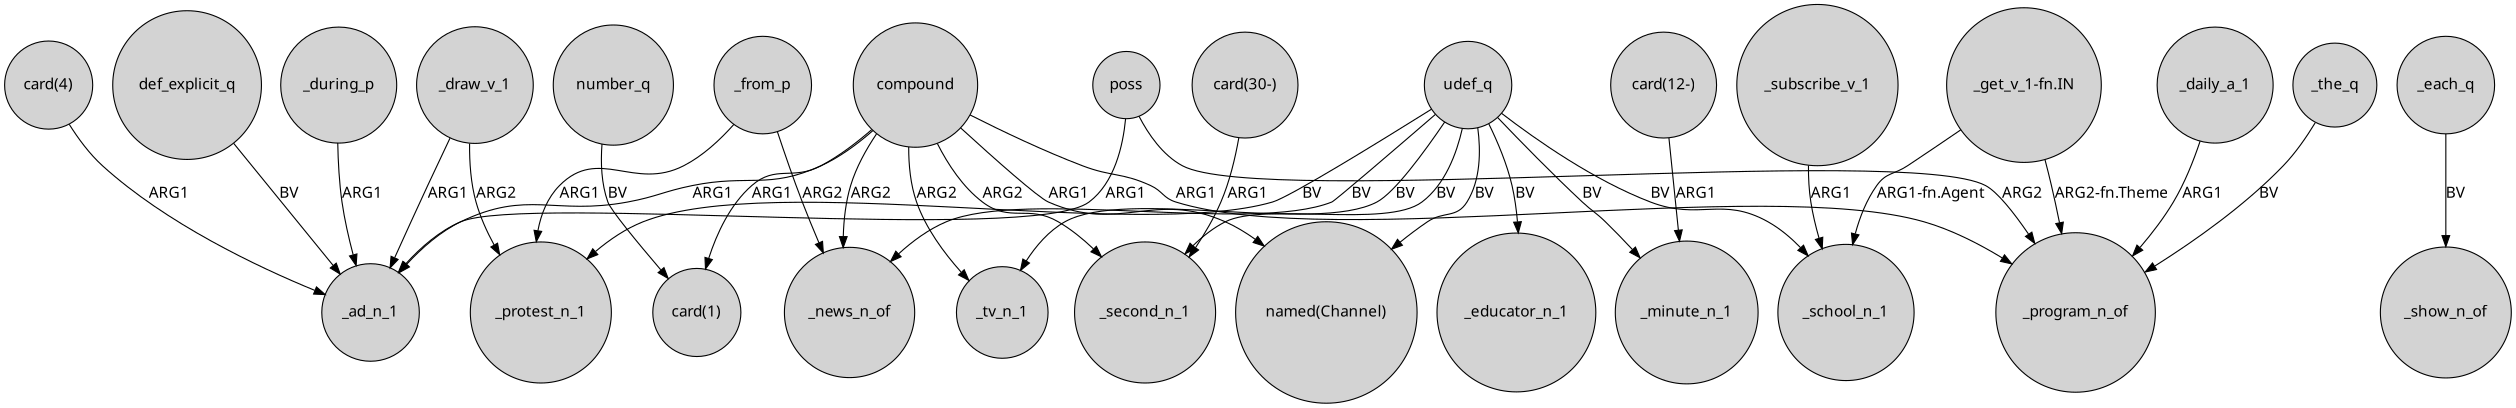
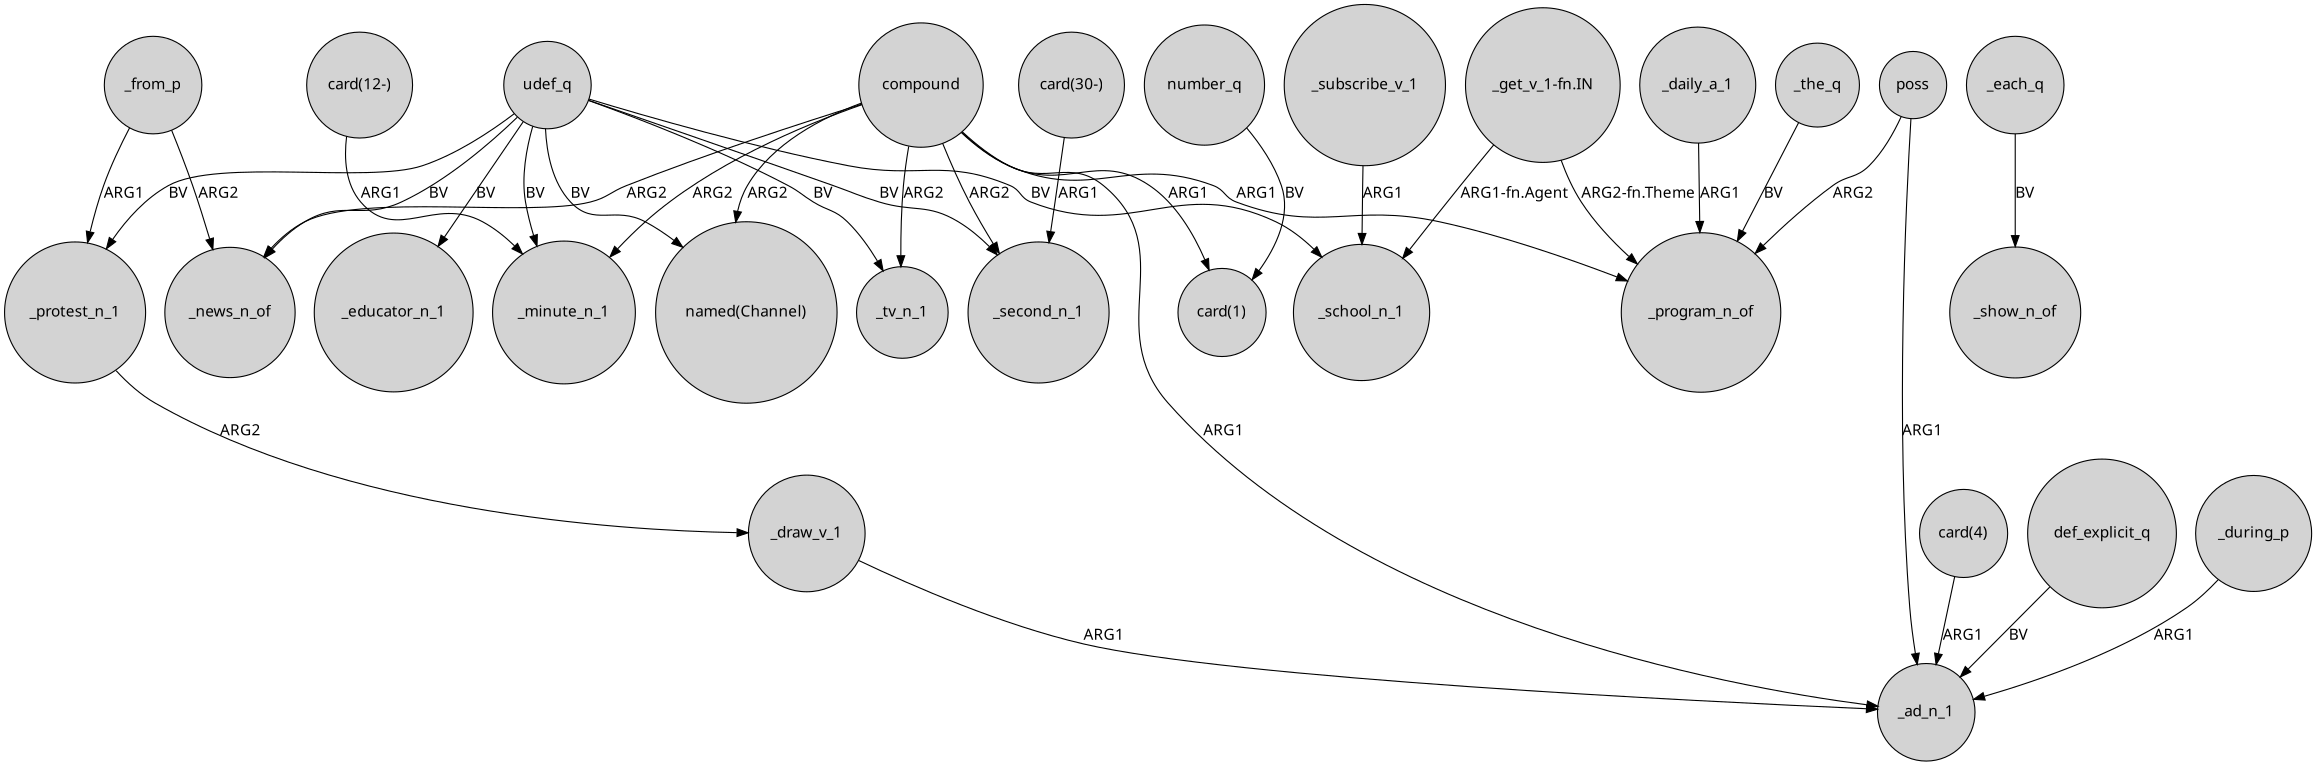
  digraph {
    fontname="Noto Sans"
    node [fontname="Noto Sans" shape=circle style=filled]
    edge [fontname="Noto Sans"]
    _draw_v_1
    _ad_n_1
    _protest_n_1
    compound
    _tv_n_1
    "named(Channel)"
    _minute_n_1
    _program_n_of
    _second_n_1
    _news_n_of
    "card(1)"
    udef_q
    _school_n_1
    _educator_n_1
    "card(12-)"
    _subscribe_v_1
    "card(4)"
    "_get_v_1-fn.IN"
    def_explicit_q
    _each_q
    _show_n_of
    _daily_a_1
    _from_p
    _the_q
    "card(30-)"
    _during_p
    number_q
    poss
    _draw_v_1 -> _ad_n_1 [label=ARG1]
-   _draw_v_1 -> _protest_n_1 [label=ARG2]
+   _protest_n_1 -> _draw_v_1 [label=ARG2]
    compound -> _ad_n_1 [label=ARG1]
    compound -> _tv_n_1 [label=ARG2]
-   compound -> "named(Channel)" [label=ARG1]
+   compound -> "named(Channel)" [label=ARG2]
+   compound -> _minute_n_1 [label=ARG2]
    compound -> _program_n_of [label=ARG1]
    compound -> _second_n_1 [label=ARG2]
    compound -> _news_n_of [label=ARG2]
    compound -> "card(1)" [label=ARG1]
    udef_q -> _protest_n_1 [label=BV]
    udef_q -> _tv_n_1 [label=BV]
    udef_q -> "named(Channel)" [label=BV]
    udef_q -> _minute_n_1 [label=BV]
    udef_q -> _second_n_1 [label=BV]
    udef_q -> _news_n_of [label=BV]
    udef_q -> _school_n_1 [label=BV]
    udef_q -> _educator_n_1 [label=BV]
    "card(12-)" -> _minute_n_1 [label=ARG1]
    _subscribe_v_1 -> _school_n_1 [label=ARG1]
    "card(4)" -> _ad_n_1 [label=ARG1]
    "_get_v_1-fn.IN" -> _program_n_of [label="ARG2-fn.Theme"]
    "_get_v_1-fn.IN" -> _school_n_1 [label="ARG1-fn.Agent"]
    def_explicit_q -> _ad_n_1 [label=BV]
    _each_q -> _show_n_of [label=BV]
    _daily_a_1 -> _program_n_of [label=ARG1]
    _from_p -> _protest_n_1 [label=ARG1]
    _from_p -> _news_n_of [label=ARG2]
    _the_q -> _program_n_of [label=BV]
    "card(30-)" -> _second_n_1 [label=ARG1]
    _during_p -> _ad_n_1 [label=ARG1]
    number_q -> "card(1)" [label=BV]
    poss -> _ad_n_1 [label=ARG1]
    poss -> _program_n_of [label=ARG2]
  }
